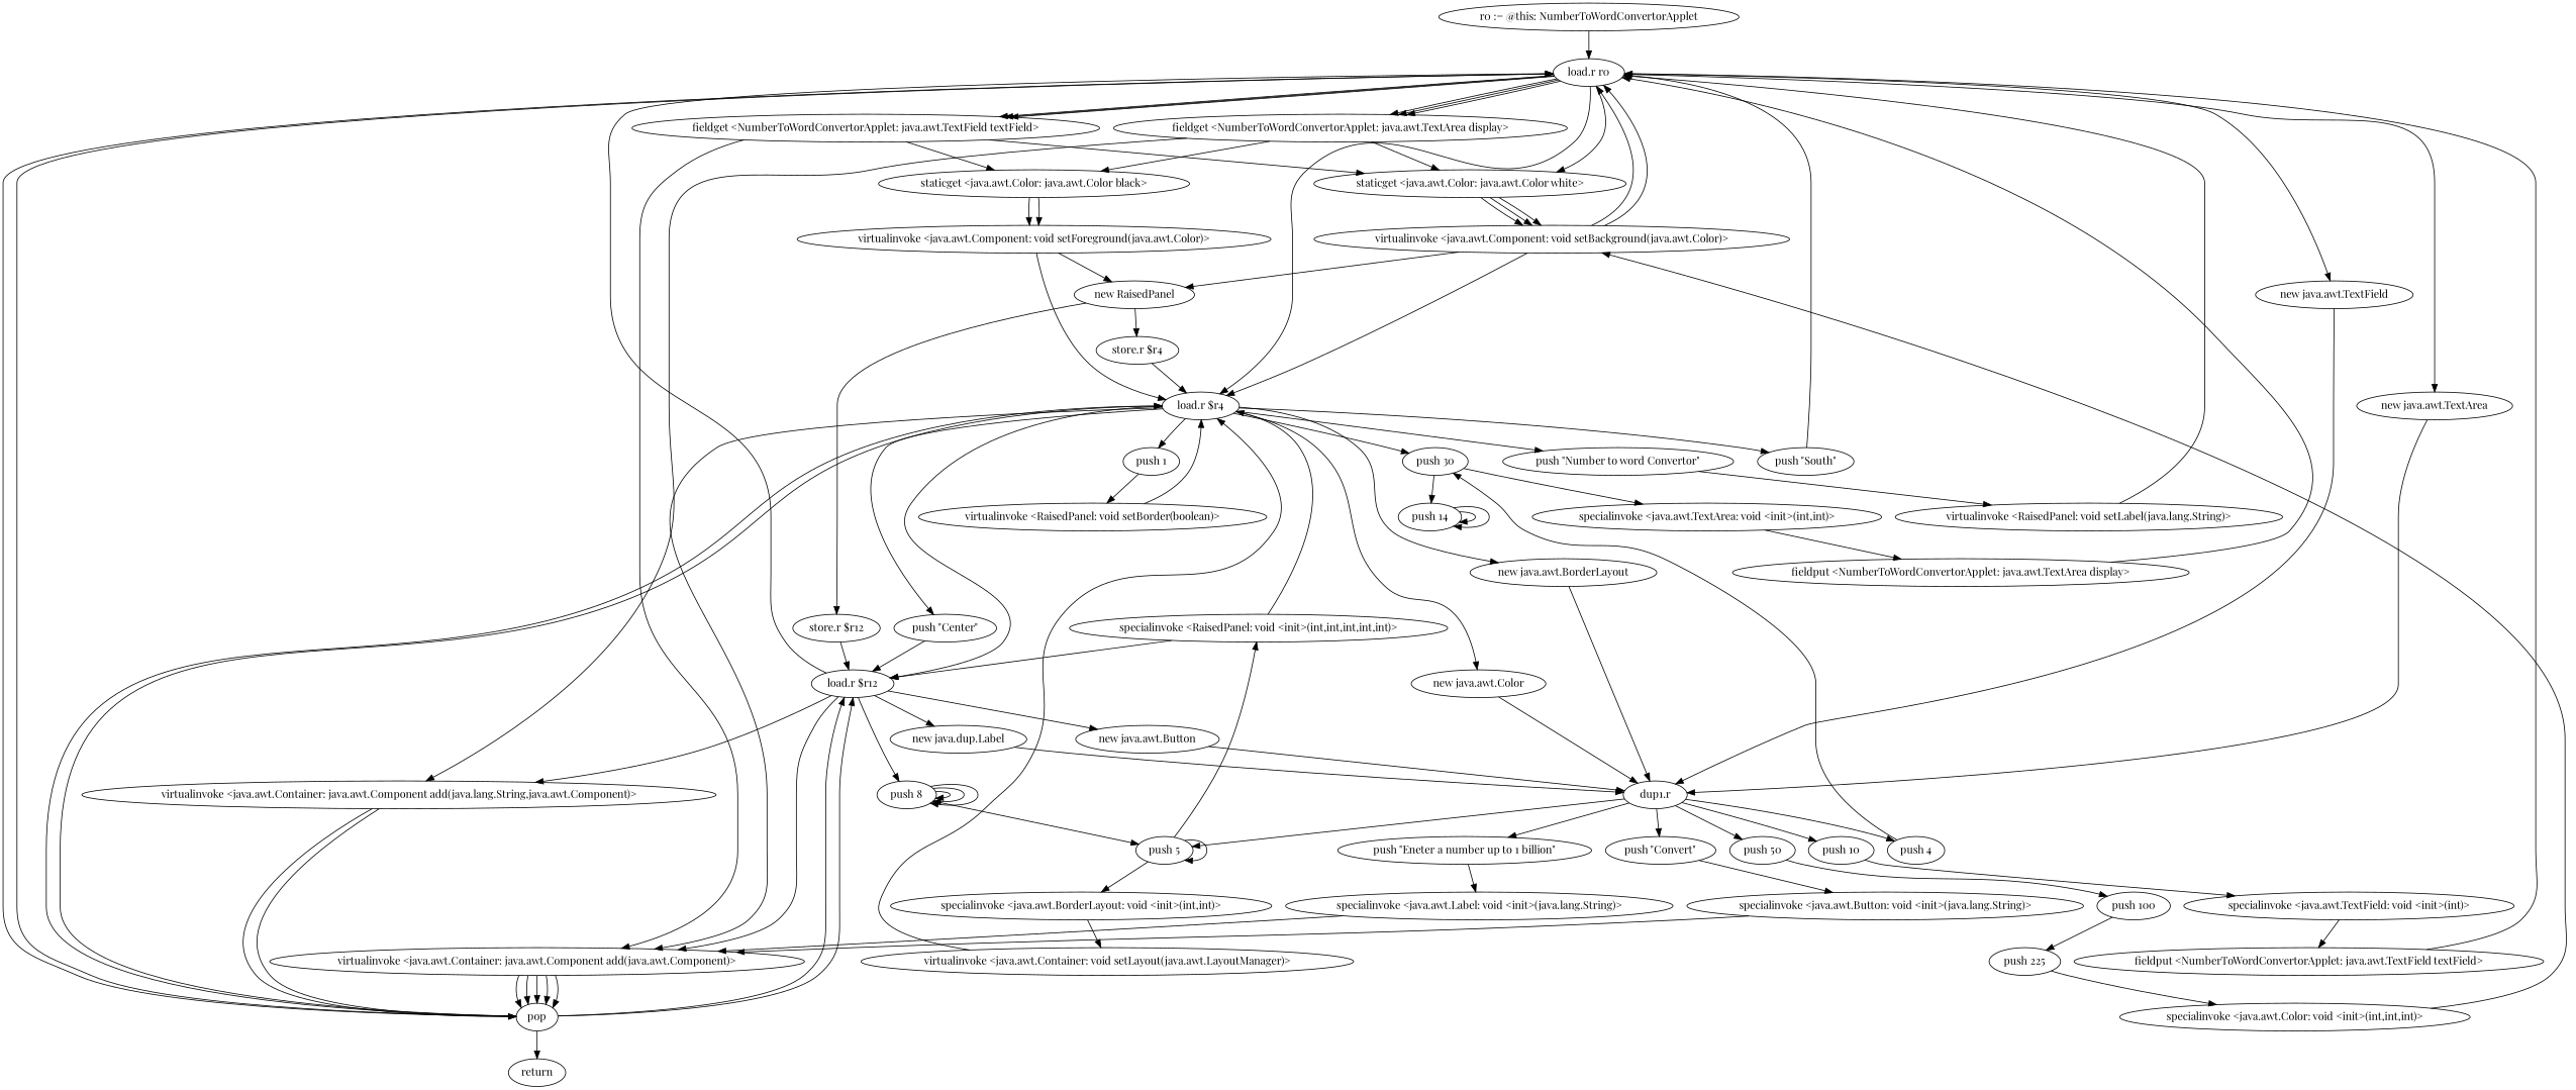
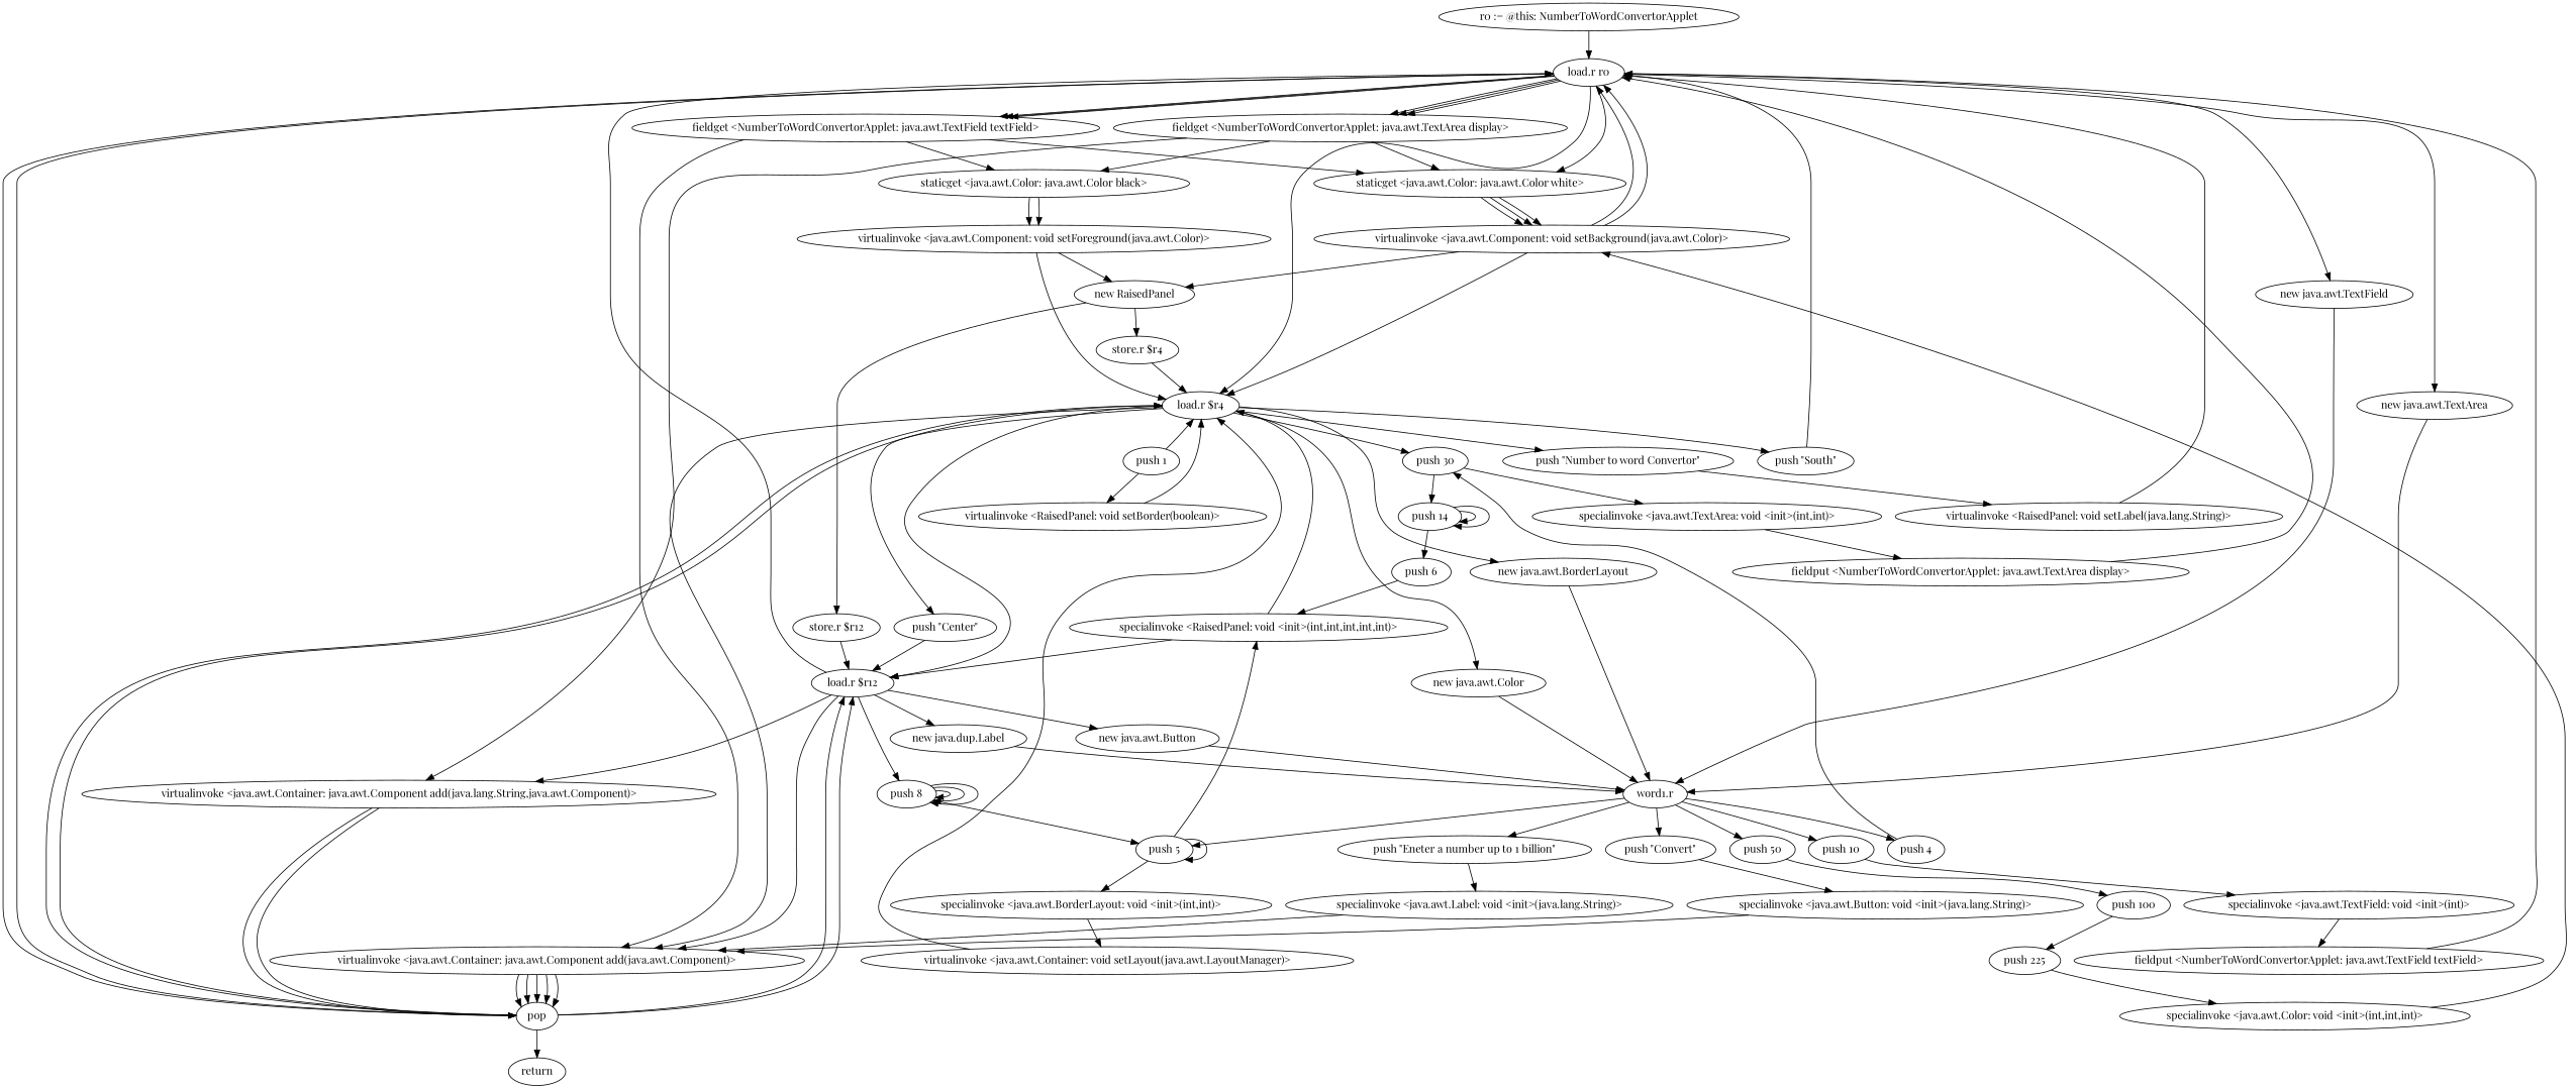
  digraph {
    fontname="Playfair Display"
    node [fontname="Playfair Display"]
    edge [fontname="Playfair Display"]
    "r0 := @this: NumberToWordConvertorApplet"
    "load.r r0"
    "staticget <java.awt.Color: java.awt.Color white>"
    "load.r $r4"
    "new java.awt.TextField"
    "fieldget <NumberToWordConvertorApplet: java.awt.TextField textField>"
    "new java.awt.TextArea"
    "fieldget <NumberToWordConvertorApplet: java.awt.TextArea display>"
    "virtualinvoke <java.awt.Component: void setBackground(java.awt.Color)>"
    "push 30"
    "new java.awt.Color"
    "new java.awt.BorderLayout"
    "push 1"
    "push \"Number to word Convertor\""
    "load.r $r12"
    "virtualinvoke <java.awt.Container: java.awt.Component add(java.awt.Component)>"
    "push \"Center\""
    "push \"South\""
-   "dup1.r"
+   "dup1.r" [label="word1.r"]
    "staticget <java.awt.Color: java.awt.Color black>"
    "virtualinvoke <java.awt.Container: java.awt.Component add(java.lang.String,java.awt.Component)>"
    "new RaisedPanel"
    "store.r $r4"
    "store.r $r12"
    "push 14"
    "specialinvoke <java.awt.TextArea: void <init>(int,int)>"
    "virtualinvoke <RaisedPanel: void setBorder(boolean)>"
    "virtualinvoke <RaisedPanel: void setLabel(java.lang.String)>"
    "push 8"
    n30 [label="new java.dup.Label"]
    "new java.awt.Button"
    pop
+   "push 6"
    "fieldput <NumberToWordConvertorApplet: java.awt.TextArea display>"
    "specialinvoke <RaisedPanel: void <init>(int,int,int,int,int)>"
    "push 50"
    "push 5"
    "push 10"
    "push \"Eneter a number up to 1 billion\""
    "push \"Convert\""
    "push 4"
    "push 100"
    "specialinvoke <java.awt.BorderLayout: void <init>(int,int)>"
    "specialinvoke <java.awt.TextField: void <init>(int)>"
    "specialinvoke <java.awt.Label: void <init>(java.lang.String)>"
    "specialinvoke <java.awt.Button: void <init>(java.lang.String)>"
    "push 225"
    "specialinvoke <java.awt.Color: void <init>(int,int,int)>"
    "virtualinvoke <java.awt.Container: void setLayout(java.awt.LayoutManager)>"
    "fieldput <NumberToWordConvertorApplet: java.awt.TextField textField>"
    "virtualinvoke <java.awt.Component: void setForeground(java.awt.Color)>"
    return
    "r0 := @this: NumberToWordConvertorApplet" -> "load.r r0"
    "load.r r0" -> "staticget <java.awt.Color: java.awt.Color white>"
    "load.r r0" -> "load.r $r4"
    "load.r r0" -> "new java.awt.TextField"
    "load.r r0" -> "fieldget <NumberToWordConvertorApplet: java.awt.TextField textField>"
    "load.r r0" -> "fieldget <NumberToWordConvertorApplet: java.awt.TextField textField>"
    "load.r r0" -> "fieldget <NumberToWordConvertorApplet: java.awt.TextField textField>"
    "load.r r0" -> "new java.awt.TextArea"
    "load.r r0" -> "fieldget <NumberToWordConvertorApplet: java.awt.TextArea display>"
    "load.r r0" -> "fieldget <NumberToWordConvertorApplet: java.awt.TextArea display>"
    "load.r r0" -> "fieldget <NumberToWordConvertorApplet: java.awt.TextArea display>"
    "staticget <java.awt.Color: java.awt.Color white>" -> "virtualinvoke <java.awt.Component: void setBackground(java.awt.Color)>"
    "staticget <java.awt.Color: java.awt.Color white>" -> "virtualinvoke <java.awt.Component: void setBackground(java.awt.Color)>"
    "staticget <java.awt.Color: java.awt.Color white>" -> "virtualinvoke <java.awt.Component: void setBackground(java.awt.Color)>"
    "load.r $r4" -> "push 30"
    "load.r $r4" -> "new java.awt.Color"
    "load.r $r4" -> "new java.awt.BorderLayout"
-   "load.r $r4" -> "push 1"
+   "push 1" -> "load.r $r4"
    "load.r $r4" -> "push \"Number to word Convertor\""
    "load.r $r4" -> "load.r $r12"
    "load.r $r4" -> "virtualinvoke <java.awt.Container: java.awt.Component add(java.awt.Component)>"
    "load.r $r4" -> "push \"Center\""
    "load.r $r4" -> "push \"South\""
    "new java.awt.TextField" -> "dup1.r"
    "fieldget <NumberToWordConvertorApplet: java.awt.TextField textField>" -> "staticget <java.awt.Color: java.awt.Color white>"
    "fieldget <NumberToWordConvertorApplet: java.awt.TextField textField>" -> "virtualinvoke <java.awt.Container: java.awt.Component add(java.awt.Component)>"
    "fieldget <NumberToWordConvertorApplet: java.awt.TextField textField>" -> "staticget <java.awt.Color: java.awt.Color black>"
    "new java.awt.TextArea" -> "dup1.r"
    "fieldget <NumberToWordConvertorApplet: java.awt.TextArea display>" -> "staticget <java.awt.Color: java.awt.Color white>"
    "fieldget <NumberToWordConvertorApplet: java.awt.TextArea display>" -> "staticget <java.awt.Color: java.awt.Color black>"
    "fieldget <NumberToWordConvertorApplet: java.awt.TextArea display>" -> "virtualinvoke <java.awt.Container: java.awt.Component add(java.lang.String,java.awt.Component)>"
    "virtualinvoke <java.awt.Component: void setBackground(java.awt.Color)>" -> "load.r r0"
    "virtualinvoke <java.awt.Component: void setBackground(java.awt.Color)>" -> "load.r r0"
    "virtualinvoke <java.awt.Component: void setBackground(java.awt.Color)>" -> "load.r $r4"
    "virtualinvoke <java.awt.Component: void setBackground(java.awt.Color)>" -> "new RaisedPanel"
    "push 30" -> "push 14"
    "push 30" -> "specialinvoke <java.awt.TextArea: void <init>(int,int)>"
    "new java.awt.Color" -> "dup1.r"
    "new java.awt.BorderLayout" -> "dup1.r"
    "push 1" -> "virtualinvoke <RaisedPanel: void setBorder(boolean)>"
    "push \"Number to word Convertor\"" -> "virtualinvoke <RaisedPanel: void setLabel(java.lang.String)>"
    "load.r $r12" -> "load.r r0"
    "load.r $r12" -> "virtualinvoke <java.awt.Container: java.awt.Component add(java.awt.Component)>"
    "load.r $r12" -> "virtualinvoke <java.awt.Container: java.awt.Component add(java.lang.String,java.awt.Component)>"
    "load.r $r12" -> "push 8"
    "load.r $r12" -> n30
    "load.r $r12" -> "new java.awt.Button"
    "virtualinvoke <java.awt.Container: java.awt.Component add(java.awt.Component)>" -> pop
    "virtualinvoke <java.awt.Container: java.awt.Component add(java.awt.Component)>" -> pop
    "virtualinvoke <java.awt.Container: java.awt.Component add(java.awt.Component)>" -> pop
    "virtualinvoke <java.awt.Container: java.awt.Component add(java.awt.Component)>" -> pop
    "virtualinvoke <java.awt.Container: java.awt.Component add(java.awt.Component)>" -> pop
    "push \"Center\"" -> "load.r $r12"
    "push \"South\"" -> "load.r r0"
    "dup1.r" -> "push 50"
    "dup1.r" -> "push 5"
    "dup1.r" -> "push 10"
    "dup1.r" -> "push \"Eneter a number up to 1 billion\""
    "dup1.r" -> "push \"Convert\""
    "dup1.r" -> "push 4"
    "staticget <java.awt.Color: java.awt.Color black>" -> "virtualinvoke <java.awt.Component: void setForeground(java.awt.Color)>"
    "staticget <java.awt.Color: java.awt.Color black>" -> "virtualinvoke <java.awt.Component: void setForeground(java.awt.Color)>"
    "virtualinvoke <java.awt.Container: java.awt.Component add(java.lang.String,java.awt.Component)>" -> pop
    "virtualinvoke <java.awt.Container: java.awt.Component add(java.lang.String,java.awt.Component)>" -> pop
    "new RaisedPanel" -> "store.r $r4"
    "new RaisedPanel" -> "store.r $r12"
    "store.r $r4" -> "load.r $r4"
    "store.r $r12" -> "load.r $r12"
    "push 14" -> "push 14"
    "push 14" -> "push 14"
+   "push 14" -> "push 6"
    "specialinvoke <java.awt.TextArea: void <init>(int,int)>" -> "fieldput <NumberToWordConvertorApplet: java.awt.TextArea display>"
    "virtualinvoke <RaisedPanel: void setBorder(boolean)>" -> "load.r $r4"
    "virtualinvoke <RaisedPanel: void setLabel(java.lang.String)>" -> "load.r r0"
    "push 8" -> "push 8"
    "push 8" -> "push 8"
    "push 8" -> "push 8"
    "push 8" -> "push 5"
    n30 -> "dup1.r"
    "new java.awt.Button" -> "dup1.r"
    pop -> "load.r r0"
    pop -> "load.r r0"
    pop -> "load.r $r4"
    pop -> "load.r $r4"
    pop -> "load.r $r12"
    pop -> "load.r $r12"
    pop -> return
+   "push 6" -> "specialinvoke <RaisedPanel: void <init>(int,int,int,int,int)>"
    "fieldput <NumberToWordConvertorApplet: java.awt.TextArea display>" -> "load.r r0"
    "specialinvoke <RaisedPanel: void <init>(int,int,int,int,int)>" -> "load.r $r4"
    "specialinvoke <RaisedPanel: void <init>(int,int,int,int,int)>" -> "load.r $r12"
    "push 50" -> "push 100"
    "push 5" -> "specialinvoke <RaisedPanel: void <init>(int,int,int,int,int)>"
    "push 5" -> "push 5"
    "push 5" -> "specialinvoke <java.awt.BorderLayout: void <init>(int,int)>"
    "push 10" -> "specialinvoke <java.awt.TextField: void <init>(int)>"
    "push \"Eneter a number up to 1 billion\"" -> "specialinvoke <java.awt.Label: void <init>(java.lang.String)>"
    "push \"Convert\"" -> "specialinvoke <java.awt.Button: void <init>(java.lang.String)>"
    "push 4" -> "push 30"
    "push 100" -> "push 225"
    "specialinvoke <java.awt.BorderLayout: void <init>(int,int)>" -> "virtualinvoke <java.awt.Container: void setLayout(java.awt.LayoutManager)>"
    "specialinvoke <java.awt.TextField: void <init>(int)>" -> "fieldput <NumberToWordConvertorApplet: java.awt.TextField textField>"
    "specialinvoke <java.awt.Label: void <init>(java.lang.String)>" -> "virtualinvoke <java.awt.Container: java.awt.Component add(java.awt.Component)>"
    "specialinvoke <java.awt.Button: void <init>(java.lang.String)>" -> "virtualinvoke <java.awt.Container: java.awt.Component add(java.awt.Component)>"
    "push 225" -> "specialinvoke <java.awt.Color: void <init>(int,int,int)>"
    "specialinvoke <java.awt.Color: void <init>(int,int,int)>" -> "virtualinvoke <java.awt.Component: void setBackground(java.awt.Color)>"
    "virtualinvoke <java.awt.Container: void setLayout(java.awt.LayoutManager)>" -> "load.r $r4"
    "fieldput <NumberToWordConvertorApplet: java.awt.TextField textField>" -> "load.r r0"
    "virtualinvoke <java.awt.Component: void setForeground(java.awt.Color)>" -> "load.r $r4"
    "virtualinvoke <java.awt.Component: void setForeground(java.awt.Color)>" -> "new RaisedPanel"
  }
